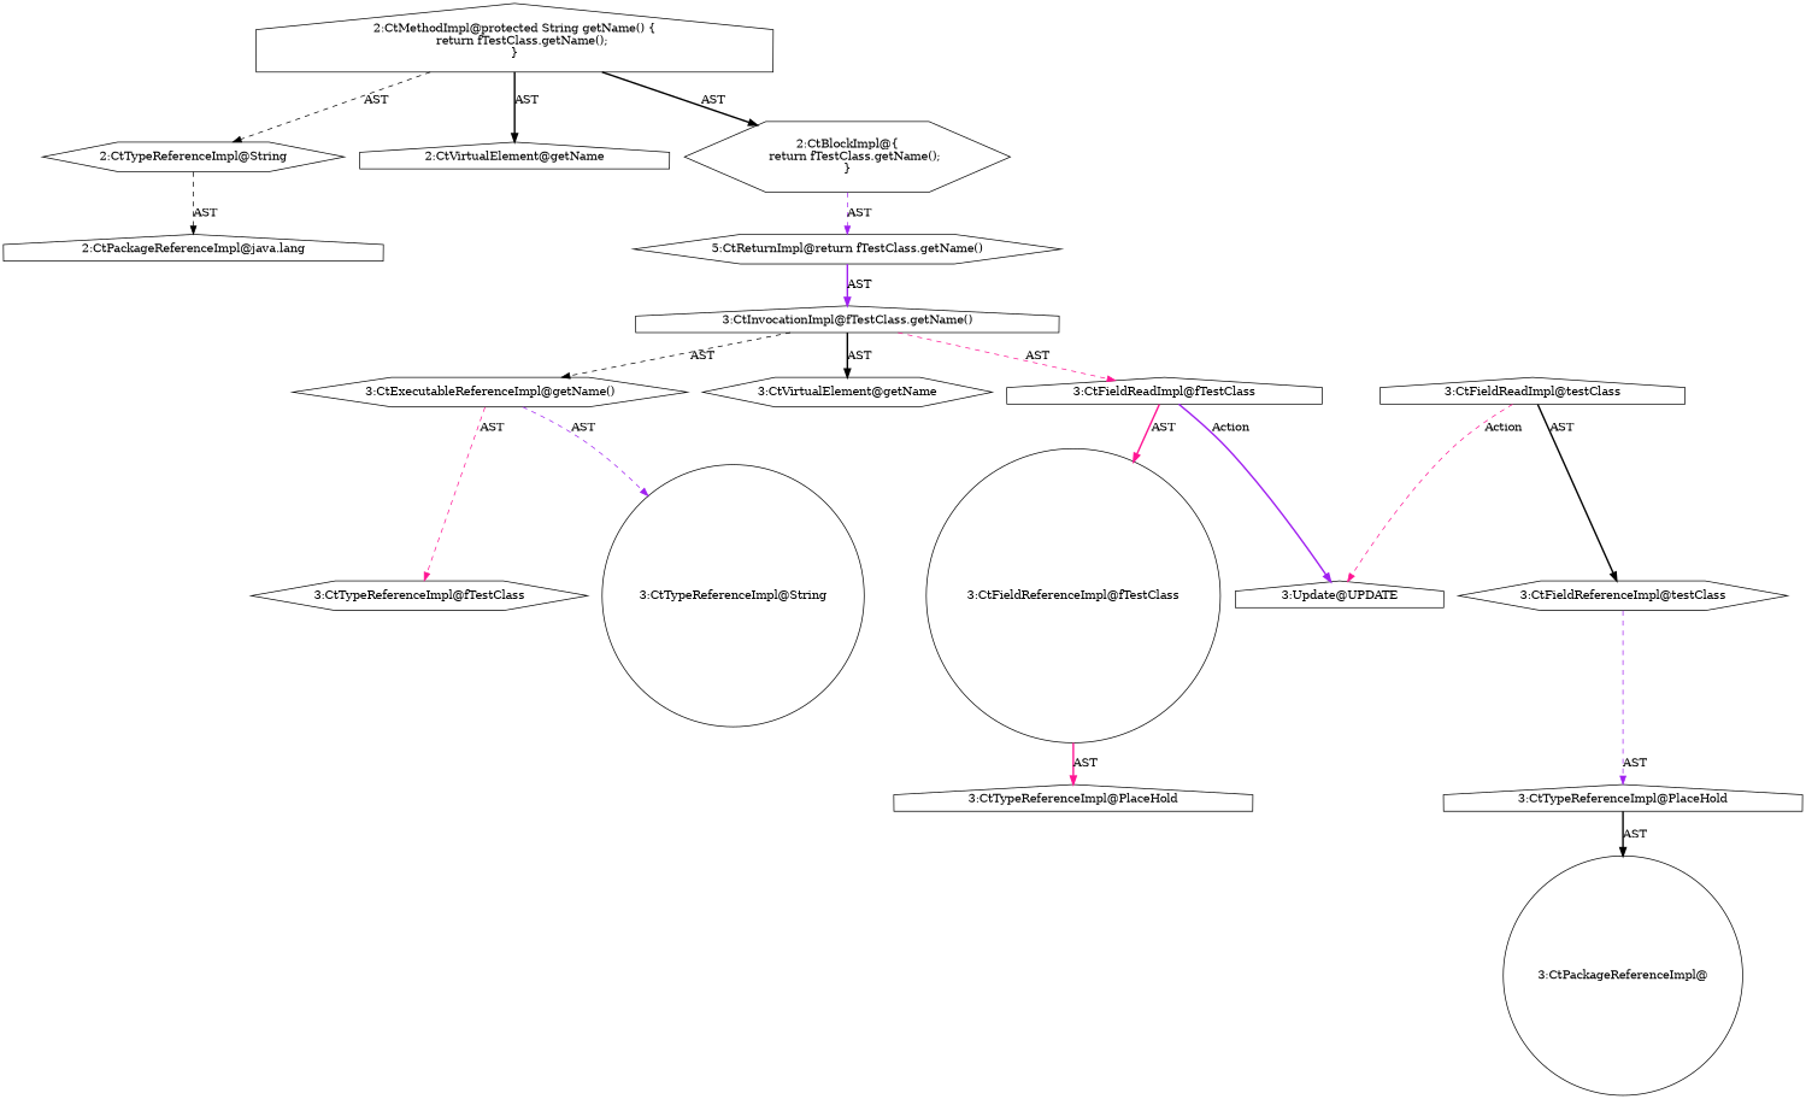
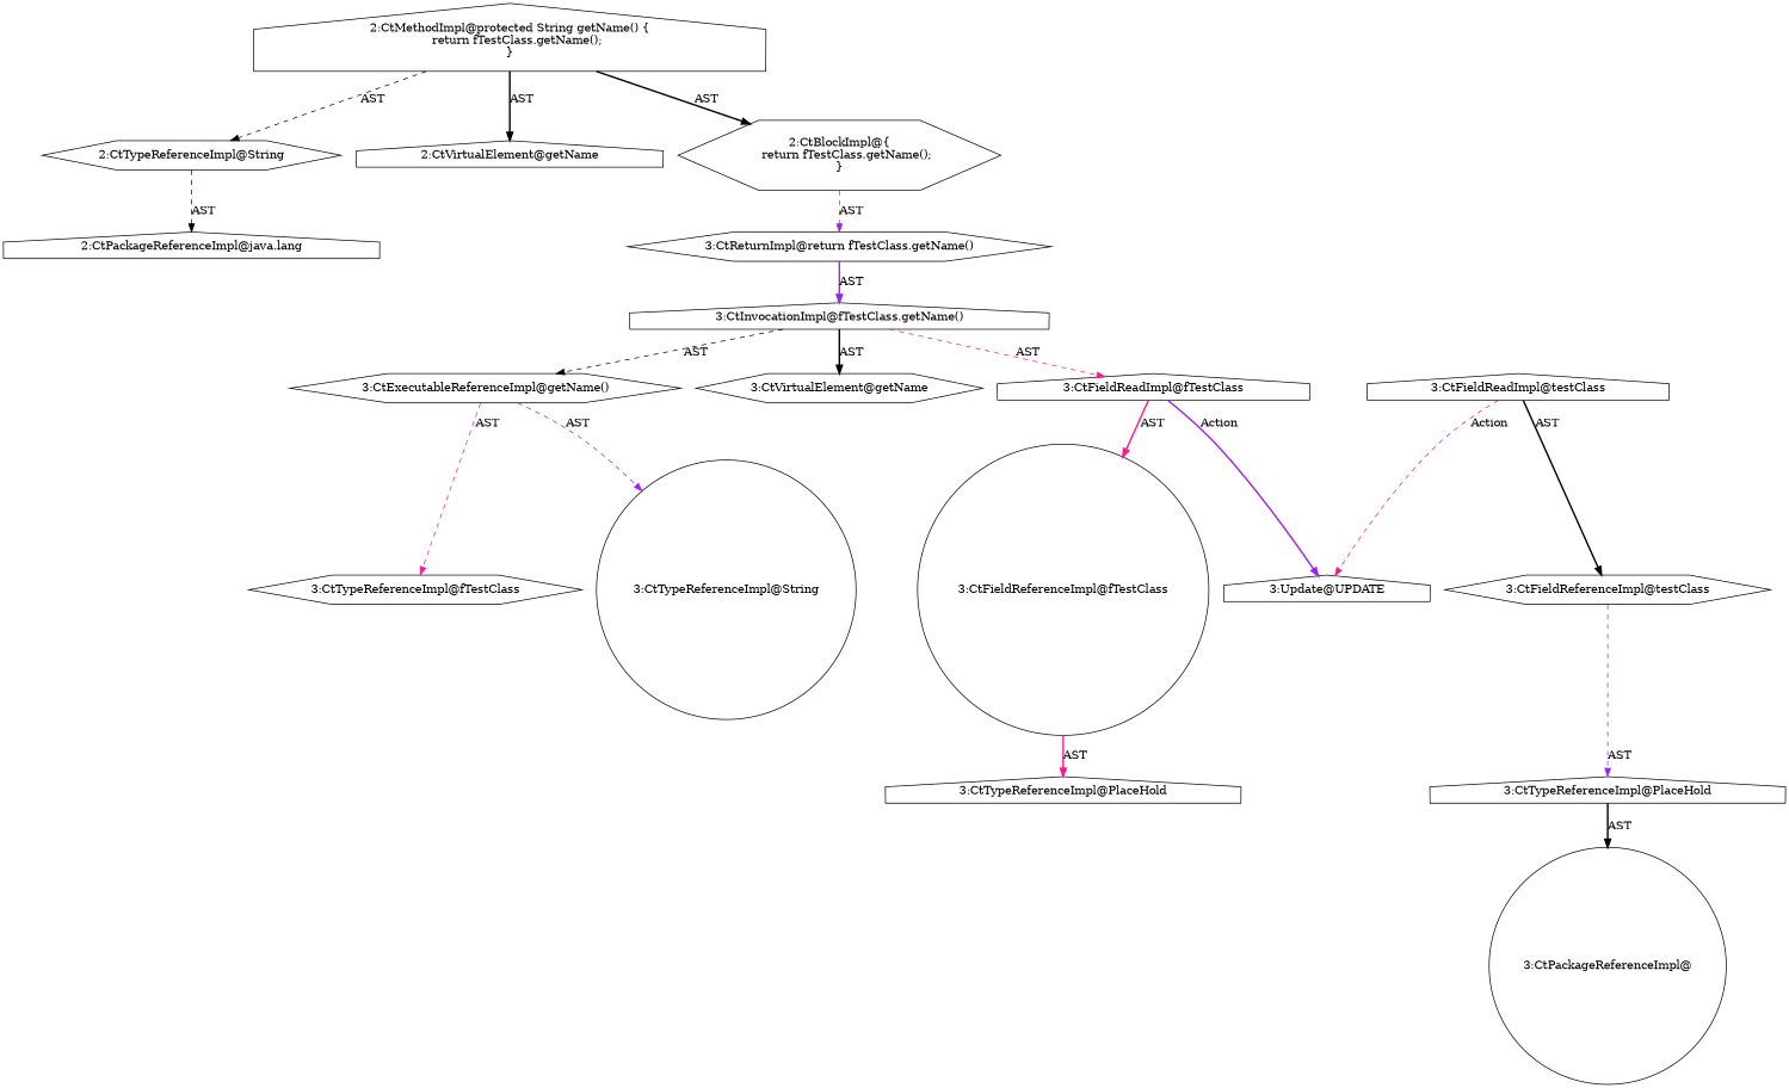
  digraph {
    node [shape=house]
    edge [color=black style=dashed]
    n1 [label="2:CtTypeReferenceImpl@String" shape=hexagon]
    n2 [label="2:CtPackageReferenceImpl@java.lang"]
    n3 [label="2:CtVirtualElement@getName"]
    n4 [label="3:CtExecutableReferenceImpl@getName()" shape=hexagon]
    n5 [label="3:CtTypeReferenceImpl@fTestClass" shape=hexagon]
    n6 [label="3:CtTypeReferenceImpl@String" shape=circle]
    n7 [label="3:CtVirtualElement@getName" shape=hexagon]
    n8 [label="3:CtFieldReferenceImpl@fTestClass" shape=circle]
    n9 [label="3:CtTypeReferenceImpl@PlaceHold"]
    n10 [label="3:CtFieldReadImpl@fTestClass"]
    n11 [label="3:Update@UPDATE"]
    n12 [label="3:CtInvocationImpl@fTestClass.getName()"]
-   n13 [label="5:CtReturnImpl@return fTestClass.getName()" shape=hexagon]
+   n13 [label="3:CtReturnImpl@return fTestClass.getName()" shape=hexagon]
    n14 [label="2:CtBlockImpl@\{\n    return fTestClass.getName();\n\}" shape=hexagon]
    n15 [label="2:CtMethodImpl@protected String getName() \{\n    return fTestClass.getName();\n\}"]
    n16 [label="3:CtFieldReadImpl@testClass"]
    n17 [label="3:CtFieldReferenceImpl@testClass" shape=hexagon]
    n18 [label="3:CtPackageReferenceImpl@" shape=circle]
    n19 [label="3:CtTypeReferenceImpl@PlaceHold"]
    n1 -> n2 [label=AST]
    n4 -> n5 [color=deeppink label=AST]
    n4 -> n6 [color=purple label=AST]
    n8 -> n9 [color=deeppink label=AST style=bold]
    n10 -> n8 [color=deeppink label=AST style=bold]
    n10 -> n11 [color=purple label=Action style=bold]
    n12 -> n4 [label=AST]
    n12 -> n7 [label=AST style=bold]
    n12 -> n10 [color=deeppink label=AST]
    n13 -> n12 [color=purple label=AST style=bold]
    n14 -> n13 [color=purple label=AST]
    n15 -> n1 [label=AST]
    n15 -> n3 [label=AST style=bold]
    n15 -> n14 [label=AST style=bold]
    n16 -> n11 [color=deeppink label=Action]
    n16 -> n17 [label=AST style=bold]
    n17 -> n19 [color=purple label=AST]
    n19 -> n18 [label=AST style=bold]
  }
